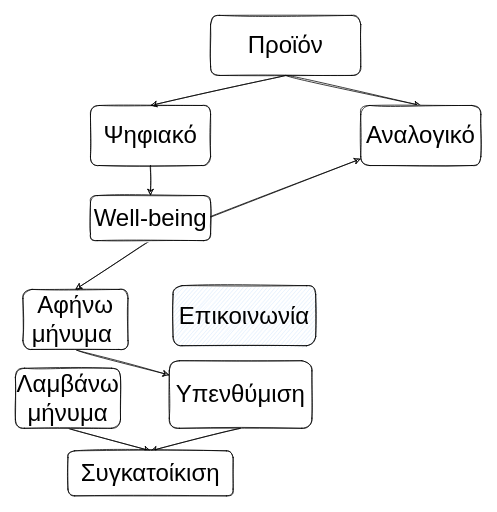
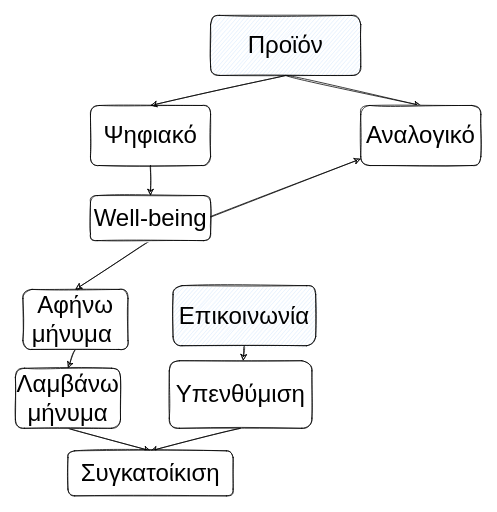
  <mxCell id="0" />
  <mxCell id="1" parent="0" />
  <mxCell id="2" style="edgeStyle=none;html=1;exitX=0.5;exitY=1;exitDx=0;exitDy=0;entryX=0.5;entryY=0;entryDx=0;entryDy=0;sketch=1;curved=1;" parent="1" source="3" target="6" edge="1"><mxGeometry relative="1" as="geometry" /></mxCell>
- <mxCell id="3" value="&lt;font style=&quot;font-size: 32px&quot;&gt;Προϊόν&lt;/font&gt;" style="rounded=1;whiteSpace=wrap;html=1;fontFamily=Helvetica;sketch=1;" parent="1" vertex="1"><mxGeometry x="280" y="20" width="200" height="80" as="geometry" /></mxCell>
+ <mxCell id="3" value="&lt;font style=&quot;font-size: 32px&quot;&gt;Προϊόν&lt;/font&gt;" style="rounded=1;whiteSpace=wrap;html=1;fontFamily=Helvetica;sketch=1;fillColor=#dae8fc;" parent="1" vertex="1"><mxGeometry x="280" y="20" width="200" height="80" as="geometry" /></mxCell>
  <mxCell id="4" style="edgeStyle=none;html=1;exitX=0.5;exitY=1;exitDx=0;exitDy=0;entryX=0.5;entryY=0;entryDx=0;entryDy=0;sketch=1;curved=1;" parent="1" source="5" target="9" edge="1"><mxGeometry relative="1" as="geometry" /></mxCell>
  <mxCell id="5" value="Ψηφιακό" style="rounded=1;whiteSpace=wrap;html=1;fontSize=32;sketch=1;" parent="1" vertex="1"><mxGeometry x="120" y="140" width="160" height="80" as="geometry" /></mxCell>
  <mxCell id="6" value="Αναλογικό" style="rounded=1;whiteSpace=wrap;html=1;fontSize=32;sketch=1;" parent="1" vertex="1"><mxGeometry x="480" y="140" width="160" height="80" as="geometry" /></mxCell>
  <mxCell id="7" style="edgeStyle=none;html=1;exitX=0.5;exitY=1;exitDx=0;exitDy=0;entryX=0.5;entryY=0;entryDx=0;entryDy=0;sketch=1;curved=1;" parent="1" source="9" target="11" edge="1"><mxGeometry relative="1" as="geometry" /></mxCell>
  <mxCell id="8" style="edgeStyle=none;html=1;exitX=0.5;exitY=1;exitDx=0;exitDy=0;sketch=1;curved=1;" parent="1" source="9" target="6" edge="1"><mxGeometry relative="1" as="geometry" /></mxCell>
  <mxCell id="9" value="Well-being" style="rounded=1;whiteSpace=wrap;html=1;fontSize=32;sketch=1;" parent="1" vertex="1"><mxGeometry x="120" y="260" width="160" height="60" as="geometry" /></mxCell>
- <mxCell id="10" style="edgeStyle=none;html=1;exitX=0.5;exitY=1;exitDx=0;exitDy=0;sketch=1;curved=1;" parent="1" source="11" target="17" edge="1"><mxGeometry relative="1" as="geometry" /></mxCell>
+ <mxCell id="10" style="edgeStyle=none;html=1;exitX=0.5;exitY=1;exitDx=0;exitDy=0;entryX=0.5;entryY=0;entryDx=0;entryDy=0;sketch=1;curved=1;" parent="1" source="11" target="15" edge="1"><mxGeometry relative="1" as="geometry" /></mxCell>
  <mxCell id="11" value="Αφήνω μήνυμα&amp;nbsp;" style="rounded=1;whiteSpace=wrap;html=1;fontSize=32;sketch=1;" parent="1" vertex="1"><mxGeometry x="30" y="385" width="140" height="80" as="geometry" /></mxCell>
+ <mxCell id="12" style="edgeStyle=none;html=1;exitX=0.5;exitY=1;exitDx=0;exitDy=0;sketch=1;curved=1;" parent="1" source="13" target="17" edge="1"><mxGeometry relative="1" as="geometry" /></mxCell>
  <mxCell id="13" value="Επικοινωνία" style="rounded=1;whiteSpace=wrap;html=1;fontSize=32;sketch=1;fillColor=#dae8fc;" parent="1" vertex="1"><mxGeometry x="230" y="380" width="190" height="80" as="geometry" /></mxCell>
  <mxCell id="14" style="edgeStyle=none;html=1;exitX=0.5;exitY=1;exitDx=0;exitDy=0;entryX=0.5;entryY=0;entryDx=0;entryDy=0;sketch=1;curved=1;" parent="1" source="15" target="18" edge="1"><mxGeometry relative="1" as="geometry" /></mxCell>
  <mxCell id="15" value="Λαμβάνω μήνυμα" style="rounded=1;whiteSpace=wrap;html=1;fontSize=32;sketch=1;" parent="1" vertex="1"><mxGeometry x="20" y="490" width="140" height="80" as="geometry" /></mxCell>
  <mxCell id="16" style="edgeStyle=none;html=1;exitX=0.5;exitY=1;exitDx=0;exitDy=0;entryX=0.5;entryY=0;entryDx=0;entryDy=0;sketch=1;curved=1;" parent="1" source="17" target="18" edge="1"><mxGeometry relative="1" as="geometry"><mxPoint x="200" y="610" as="targetPoint" /></mxGeometry></mxCell>
  <mxCell id="17" value="Υπενθύμιση" style="rounded=1;whiteSpace=wrap;html=1;fontSize=32;sketch=1;" parent="1" vertex="1"><mxGeometry x="225" y="480" width="190" height="90" as="geometry" /></mxCell>
  <mxCell id="18" value="Συγκατοίκιση" style="rounded=1;whiteSpace=wrap;html=1;fontSize=32;sketch=1;" parent="1" vertex="1"><mxGeometry x="90" y="600" width="220" height="60" as="geometry" /></mxCell>
  <mxCell id="19" value="" style="endArrow=classic;html=1;entryX=0.5;entryY=0;entryDx=0;entryDy=0;exitX=0.5;exitY=1;exitDx=0;exitDy=0;sketch=1;curved=1;" parent="1" source="3" target="5" edge="1"><mxGeometry width="50" height="50" relative="1" as="geometry"><mxPoint x="350" y="330" as="sourcePoint" /><mxPoint x="400" y="280" as="targetPoint" /></mxGeometry></mxCell>
